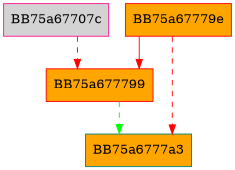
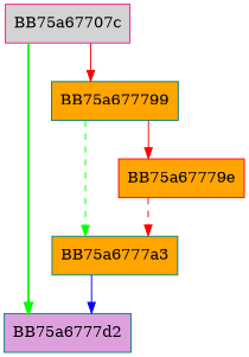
  digraph {
    splines=ortho
    node [color=teal fillcolor=orange shape=box style=filled]
    edge [color=red style=dashed]
    n1 [color=deeppink fillcolor=lightgrey label=BB75a67707c]
-   BB75a677799 [color=red]
+   BB75a6777d2 [fillcolor=plum]
+   BB75a677799
    BB75a6777a3
    BB75a67779e [color=red]
-   n1 -> BB75a677799
+   n1 -> BB75a6777d2 [color=green style=bold]
+   n1 -> BB75a677799 [style=solid]
    BB75a677799 -> BB75a6777a3 [color=green]
-   BB75a67779e -> BB75a677799 [style=solid]
+   BB75a677799 -> BB75a67779e [style=solid]
+   BB75a6777a3 -> BB75a6777d2 [color=blue style=solid]
    BB75a67779e -> BB75a6777a3
  }
